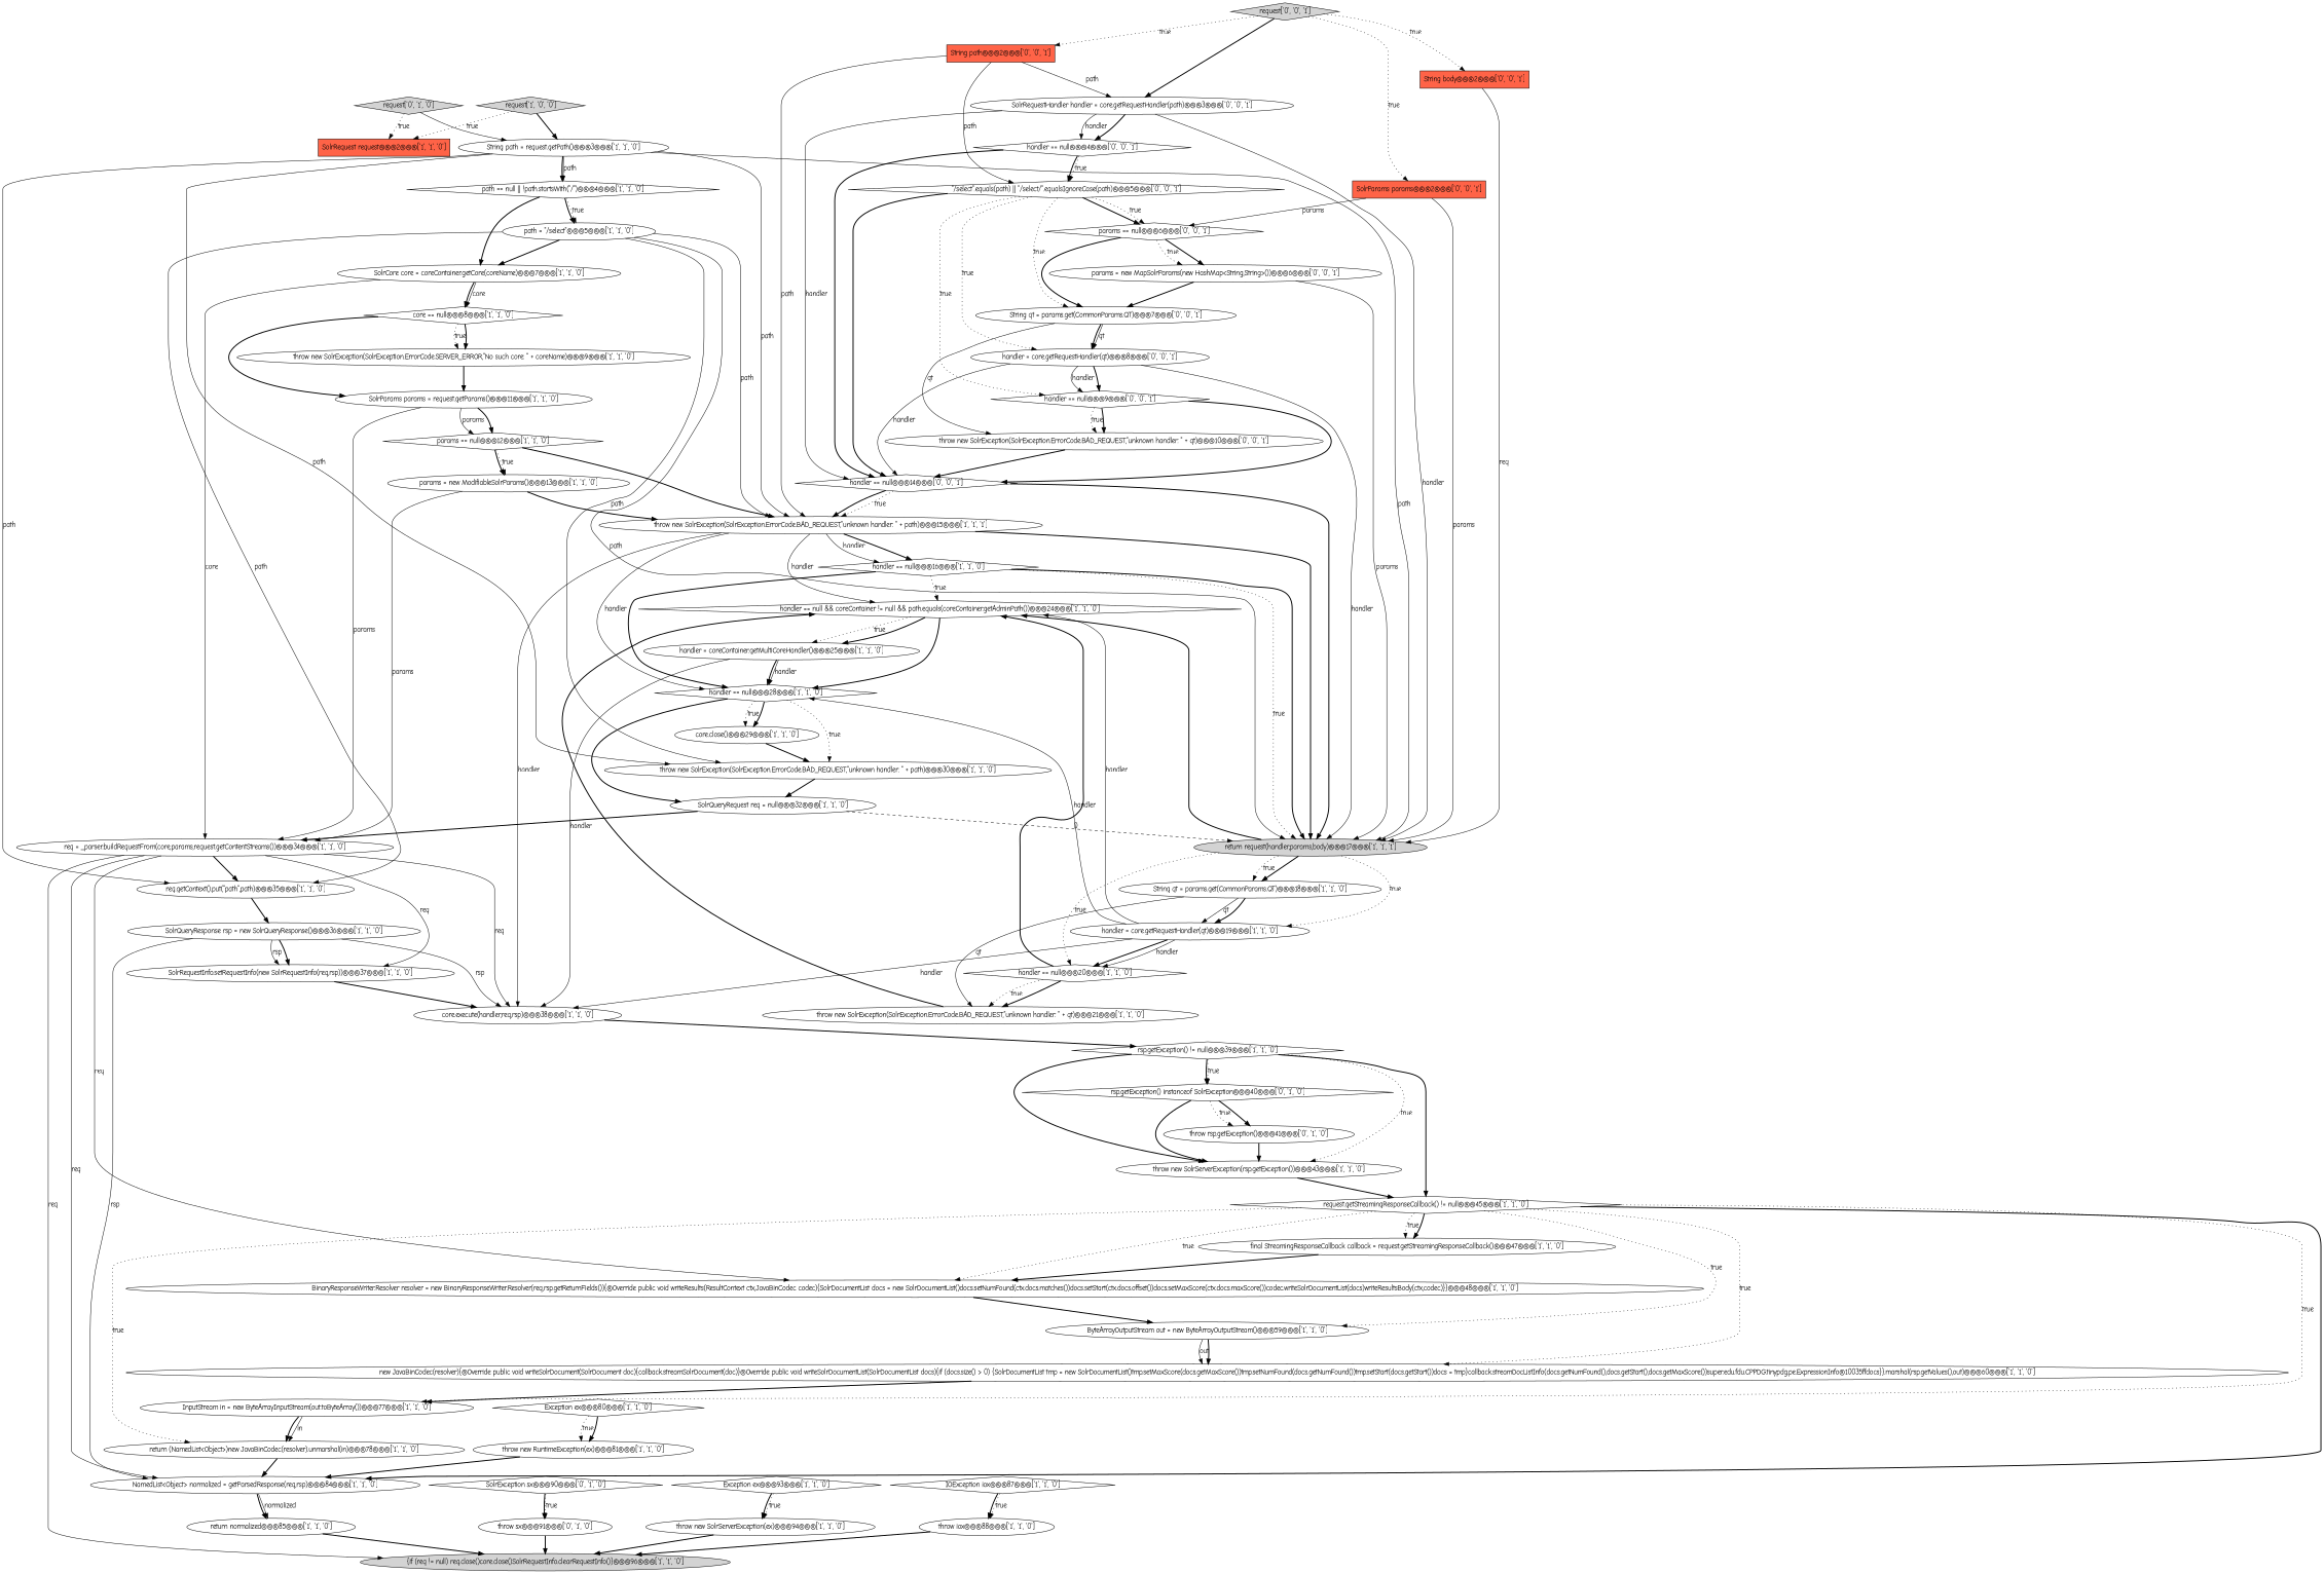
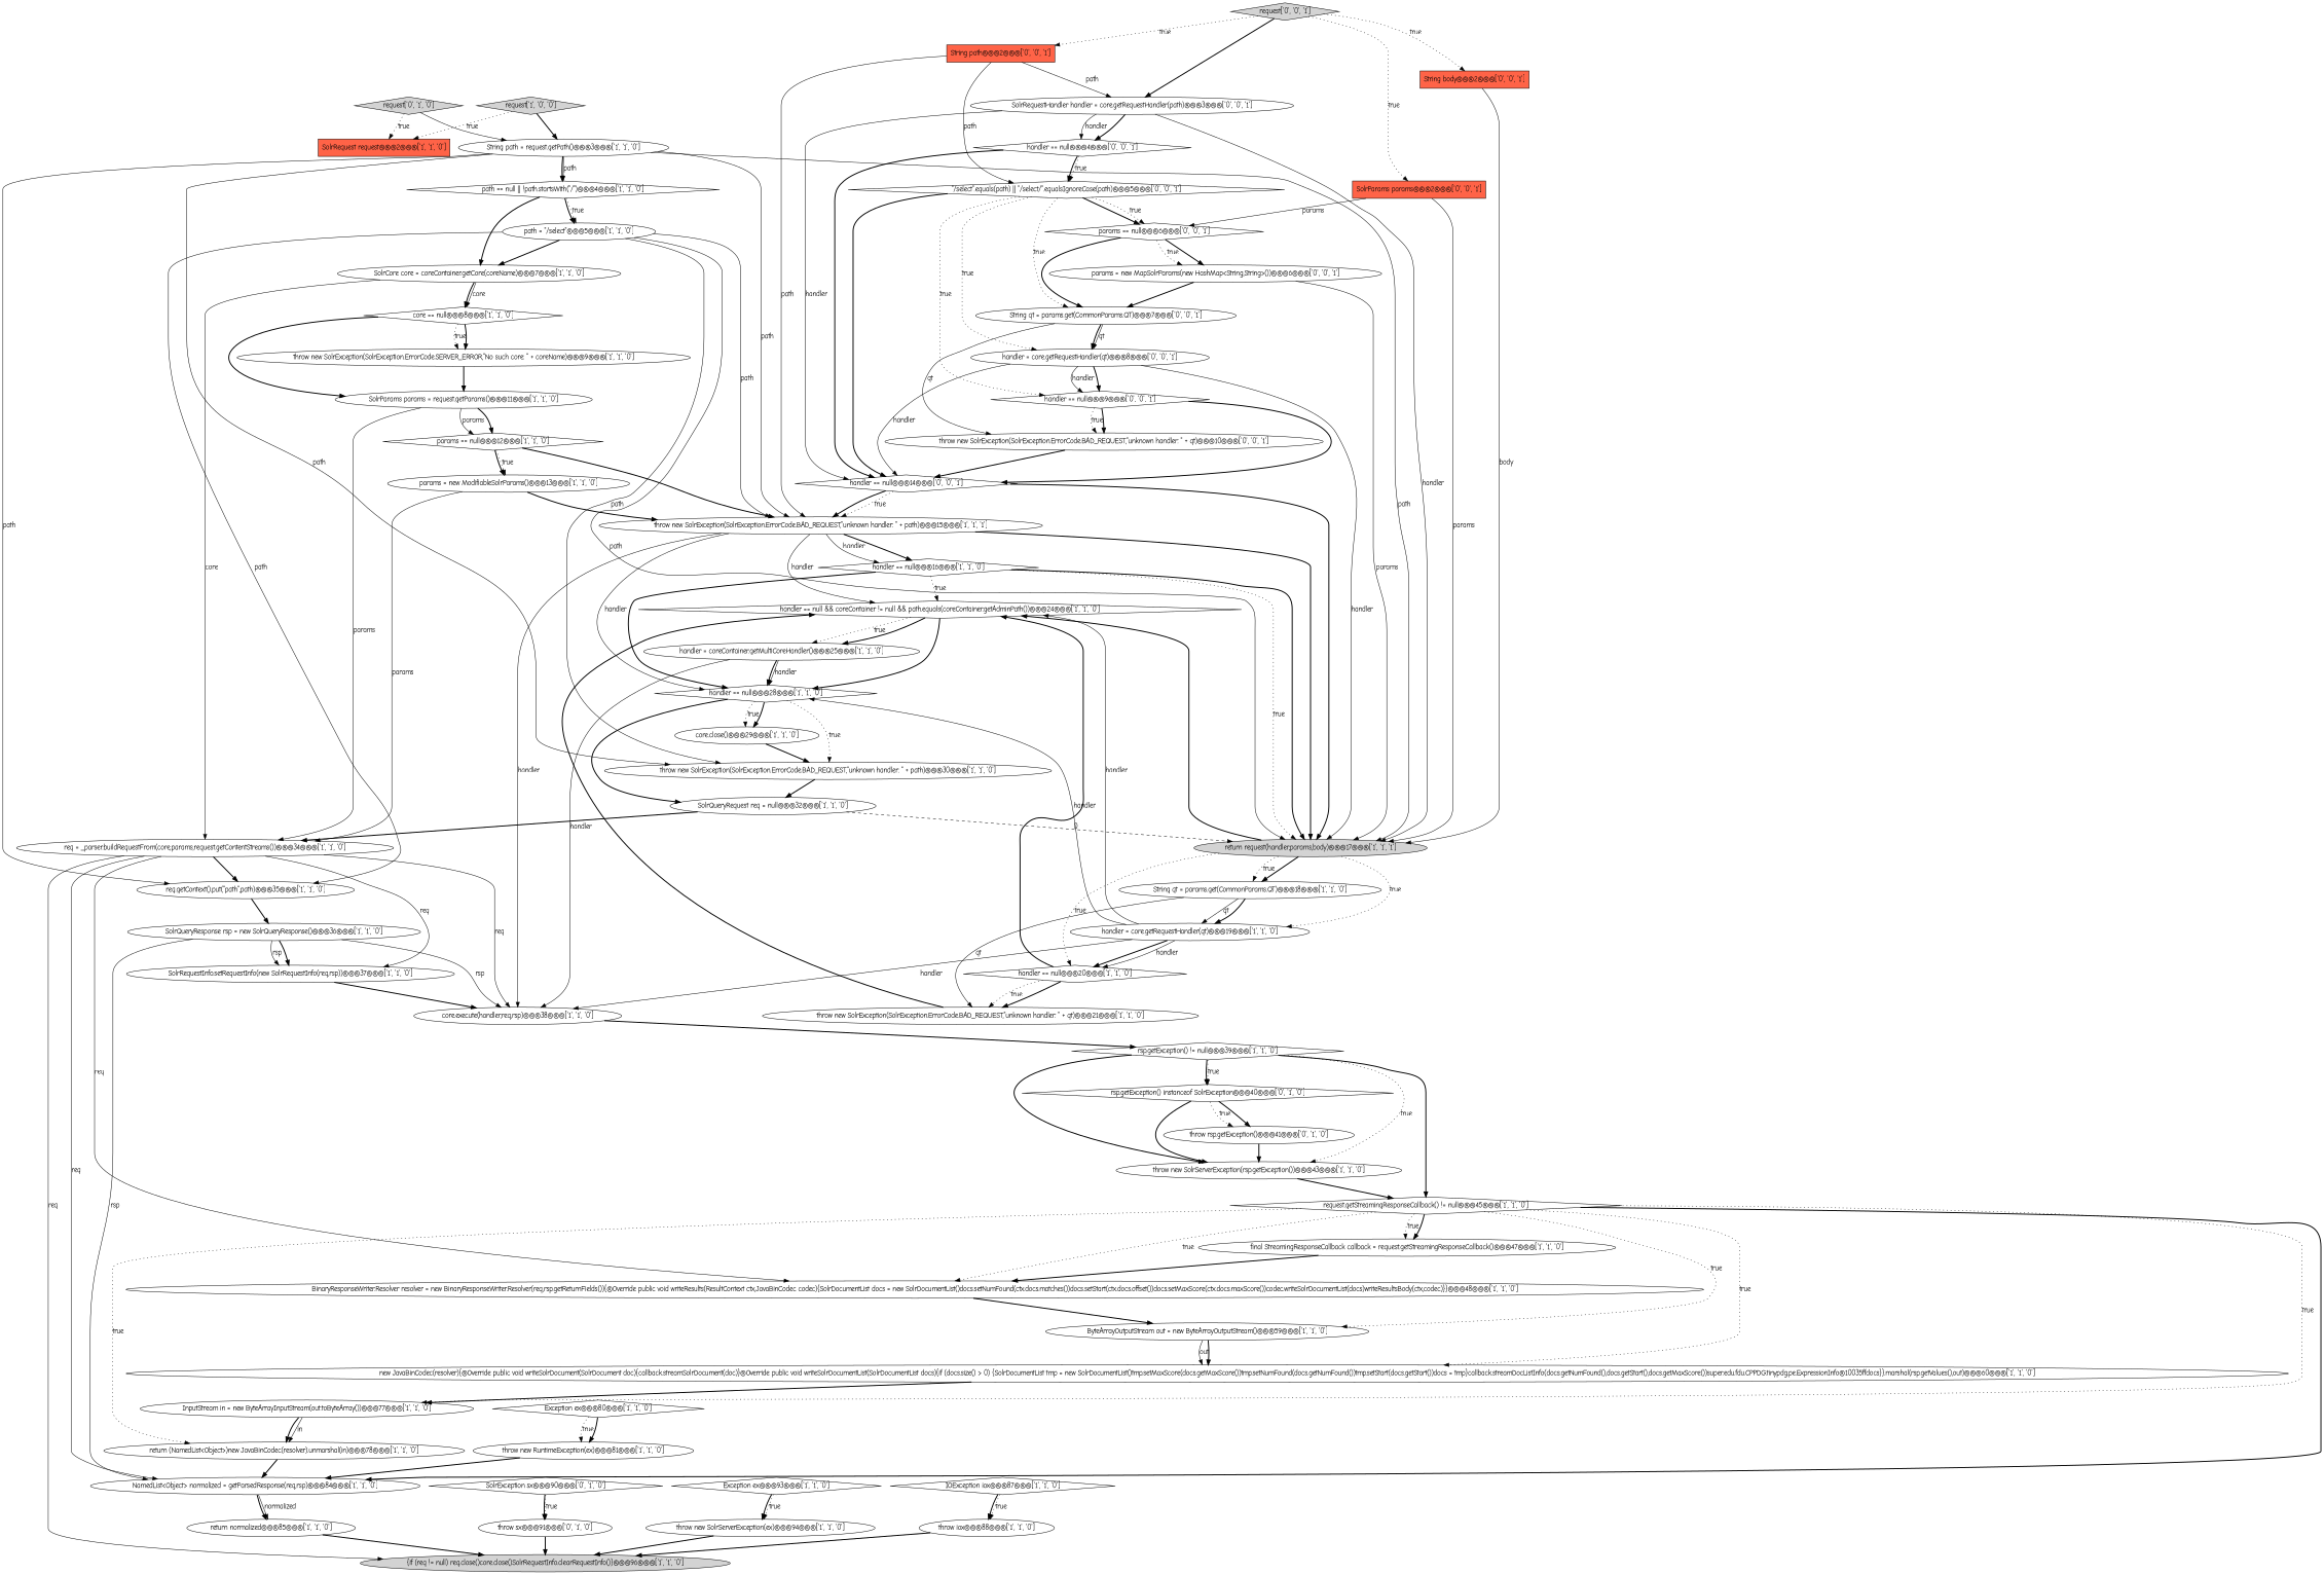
  digraph {
    fontname="Comic Neue"
    node [fillcolor=white fontname="Comic Neue" shape=ellipse style=filled]
    edge [fontname="Comic Neue" style=bold]
    n1 [label="handler == null && coreContainer != null && path.equals(coreContainer.getAdminPath())@@@24@@@['1', '1', '0']" shape=diamond]
    n2 [label="handler == null@@@28@@@['1', '1', '0']" shape=diamond]
    n3 [label="handler = coreContainer.getMultiCoreHandler()@@@25@@@['1', '1', '0']"]
    n4 [label="throw new SolrException(SolrException.ErrorCode.BAD_REQUEST,\"unknown handler: \" + path)@@@30@@@['1', '1', '0']"]
    n5 [label="core.close()@@@29@@@['1', '1', '0']"]
    n6 [label="SolrQueryRequest req = null@@@32@@@['1', '1', '0']"]
    n7 [label="core.execute(handler,req,rsp)@@@38@@@['1', '1', '0']"]
    n8 [label="NamedList<Object> normalized = getParsedResponse(req,rsp)@@@84@@@['1', '1', '0']"]
    n9 [label="return normalized@@@85@@@['1', '1', '0']"]
    n10 [fillcolor=lightgray label="{if (req != null) req.close()core.close()SolrRequestInfo.clearRequestInfo()}@@@96@@@['1', '1', '0']"]
    n11 [label="params == null@@@12@@@['1', '1', '0']" shape=diamond]
    n12 [label="params = new ModifiableSolrParams()@@@13@@@['1', '1', '0']"]
    n13 [label="throw new SolrException(SolrException.ErrorCode.BAD_REQUEST,\"unknown handler: \" + path)@@@15@@@['1', '1', '1']"]
    n14 [label="req = _parser.buildRequestFrom(core,params,request.getContentStreams())@@@34@@@['1', '1', '0']"]
    n15 [fillcolor=lightgray label="return request(handler,params,body)@@@17@@@['1', '1', '1']"]
    n16 [label="handler == null@@@16@@@['1', '1', '0']" shape=diamond]
    n17 [label="throw new SolrException(SolrException.ErrorCode.BAD_REQUEST,\"unknown handler: \" + qt)@@@10@@@['0', '0', '1']"]
    n18 [label="handler == null@@@14@@@['0', '0', '1']" shape=diamond]
    n19 [label="handler = core.getRequestHandler(qt)@@@8@@@['0', '0', '1']"]
    n20 [label="handler == null@@@9@@@['0', '0', '1']" shape=diamond]
    n21 [label="handler = core.getRequestHandler(qt)@@@19@@@['1', '1', '0']"]
    n22 [label="handler == null@@@20@@@['1', '1', '0']" shape=diamond]
    n23 [label="String qt = params.get(CommonParams.QT)@@@18@@@['1', '1', '0']"]
    n24 [label="Exception ex@@@80@@@['1', '1', '0']" shape=diamond]
    n25 [label="throw new RuntimeException(ex)@@@81@@@['1', '1', '0']"]
    n26 [label="SolrException sx@@@90@@@['0', '1', '0']" shape=diamond]
    n27 [label="throw sx@@@91@@@['0', '1', '0']"]
    n28 [label="BinaryResponseWriter.Resolver resolver = new BinaryResponseWriter.Resolver(req,rsp.getReturnFields()){@Override public void writeResults(ResultContext ctx,JavaBinCodec codec){SolrDocumentList docs = new SolrDocumentList()docs.setNumFound(ctx.docs.matches())docs.setStart(ctx.docs.offset())docs.setMaxScore(ctx.docs.maxScore())codec.writeSolrDocumentList(docs)writeResultsBody(ctx,codec)}}@@@48@@@['1', '1', '0']"]
    n29 [label="SolrRequestInfo.setRequestInfo(new SolrRequestInfo(req,rsp))@@@37@@@['1', '1', '0']"]
    n30 [label="req.getContext().put(\"path\",path)@@@35@@@['1', '1', '0']"]
    n31 [label="ByteArrayOutputStream out = new ByteArrayOutputStream()@@@59@@@['1', '1', '0']"]
    n32 [label="rsp.getException() != null@@@39@@@['1', '1', '0']" shape=diamond]
    n33 [label="SolrQueryResponse rsp = new SolrQueryResponse()@@@36@@@['1', '1', '0']"]
    n34 [label="Exception ex@@@93@@@['1', '1', '0']" shape=diamond]
    n35 [label="throw new SolrServerException(ex)@@@94@@@['1', '1', '0']"]
    n36 [label="throw new SolrException(SolrException.ErrorCode.BAD_REQUEST,\"unknown handler: \" + qt)@@@21@@@['1', '1', '0']"]
    n37 [label="throw new SolrServerException(rsp.getException())@@@43@@@['1', '1', '0']"]
    n38 [label="request.getStreamingResponseCallback() != null@@@45@@@['1', '1', '0']" shape=diamond]
    n39 [label="new JavaBinCodec(resolver){@Override public void writeSolrDocument(SolrDocument doc){callback.streamSolrDocument(doc)}@Override public void writeSolrDocumentList(SolrDocumentList docs){if (docs.size() > 0) {SolrDocumentList tmp = new SolrDocumentList()tmp.setMaxScore(docs.getMaxScore())tmp.setNumFound(docs.getNumFound())tmp.setStart(docs.getStart())docs = tmp}callback.streamDocListInfo(docs.getNumFound(),docs.getStart(),docs.getMaxScore())super.edu.fdu.CPPDG.tinypdg.pe.ExpressionInfo@10035ffdocs}}.marshal(rsp.getValues(),out)@@@60@@@['1', '1', '0']"]
    n40 [label="return (NamedList<Object>)new JavaBinCodec(resolver).unmarshal(in)@@@78@@@['1', '1', '0']"]
    n41 [label="final StreamingResponseCallback callback = request.getStreamingResponseCallback()@@@47@@@['1', '1', '0']"]
    n42 [label="InputStream in = new ByteArrayInputStream(out.toByteArray())@@@77@@@['1', '1', '0']"]
    n43 [label="throw iox@@@88@@@['1', '1', '0']"]
    n44 [label="String path = request.getPath()@@@3@@@['1', '1', '0']"]
    n45 [label="path == null || !path.startsWith(\"/\")@@@4@@@['1', '1', '0']" shape=diamond]
    n46 [label="SolrCore core = coreContainer.getCore(coreName)@@@7@@@['1', '1', '0']"]
    n47 [label="path = \"/select\"@@@5@@@['1', '1', '0']"]
    n48 [label="params == null@@@6@@@['0', '0', '1']" shape=diamond]
    n49 [label="params = new MapSolrParams(new HashMap<String,String>())@@@6@@@['0', '0', '1']"]
    n50 [label="String qt = params.get(CommonParams.QT)@@@7@@@['0', '0', '1']"]
    n51 [fillcolor=lightgray label="request['0', '1', '0']" shape=diamond]
    n52 [fillcolor=tomato label="SolrRequest request@@@2@@@['1', '1', '0']" shape=box]
    n53 [label="core == null@@@8@@@['1', '1', '0']" shape=diamond]
    n54 [label="throw new SolrException(SolrException.ErrorCode.SERVER_ERROR,\"No such core: \" + coreName)@@@9@@@['1', '1', '0']"]
    n55 [label="SolrParams params = request.getParams()@@@11@@@['1', '1', '0']"]
    n56 [label="throw rsp.getException()@@@41@@@['0', '1', '0']"]
    n57 [fillcolor=tomato label="SolrParams params@@@2@@@['0', '0', '1']" shape=box]
    n58 [label="rsp.getException() instanceof SolrException@@@40@@@['0', '1', '0']" shape=diamond]
    n59 [label="SolrRequestHandler handler = core.getRequestHandler(path)@@@3@@@['0', '0', '1']"]
    n60 [label="handler == null@@@4@@@['0', '0', '1']" shape=diamond]
    n61 [label="\"/select\".equals(path) || \"/select/\".equalsIgnoreCase(path)@@@5@@@['0', '0', '1']" shape=diamond]
    n62 [fillcolor=tomato label="String body@@@2@@@['0', '0', '1']" shape=box]
    n63 [label="IOException iox@@@87@@@['1', '1', '0']" shape=diamond]
    n64 [fillcolor=tomato label="String path@@@2@@@['0', '0', '1']" shape=box]
    n65 [fillcolor=lightgray label="request['1', '0', '0']" shape=diamond]
    n66 [fillcolor=lightgray label="request['0', '0', '1']" shape=diamond]
    n1 -> n2
    n1 -> n3 [label=true style=dotted]
    n1 -> n3
    n2 -> n4 [label=true style=dotted]
    n2 -> n5 [label=true style=dotted]
    n2 -> n5
    n2 -> n6
    n3 -> n2
    n3 -> n2 [label=handler style=solid]
    n3 -> n7 [label=handler style=solid]
    n4 -> n6
    n5 -> n4
    n6 -> n14
    n6 -> n15 [label=0 style=dashed]
    n7 -> n32
    n8 -> n9
    n8 -> n9 [label=normalized style=solid]
    n9 -> n10
    n11 -> n12
    n11 -> n12 [label=true style=dotted]
    n11 -> n13
    n12 -> n13
    n12 -> n14 [label=params style=solid]
    n13 -> n1 [label=handler style=solid]
    n13 -> n2 [label=handler style=solid]
    n13 -> n7 [label=handler style=solid]
    n13 -> n15
    n13 -> n16
    n13 -> n16 [label=handler style=solid]
    n14 -> n7 [label=req style=solid]
    n14 -> n8 [label=req style=solid]
    n14 -> n10 [label=req style=solid]
    n14 -> n28 [label=req style=solid]
    n14 -> n29 [label=req style=solid]
    n14 -> n30
    n15 -> n1
    n15 -> n21 [label=true style=dotted]
    n15 -> n22 [label=true style=dotted]
    n15 -> n23
    n15 -> n23 [label=true style=dotted]
    n16 -> n1 [label=true style=dotted]
    n16 -> n2
    n16 -> n15 [label=true style=dotted]
    n16 -> n15
    n17 -> n18
    n18 -> n13
    n18 -> n13 [label=true style=dotted]
    n18 -> n15
    n19 -> n15 [label=handler style=solid]
    n19 -> n18 [label=handler style=solid]
    n19 -> n20
    n19 -> n20 [label=handler style=solid]
    n20 -> n17 [label=true style=dotted]
    n20 -> n17
    n20 -> n18
    n21 -> n1 [label=handler style=solid]
    n21 -> n2 [label=handler style=solid]
    n21 -> n7 [label=handler style=solid]
    n21 -> n22
    n21 -> n22 [label=handler style=solid]
    n22 -> n1
    n22 -> n36
    n22 -> n36 [label=true style=dotted]
    n23 -> n21 [label=qt style=solid]
    n23 -> n21
    n23 -> n36 [label=qt style=solid]
    n24 -> n25 [label=true style=dotted]
    n24 -> n25
    n25 -> n8
    n26 -> n27
    n26 -> n27 [label=true style=dotted]
    n27 -> n10
    n28 -> n31
    n29 -> n7
    n30 -> n33
    n31 -> n39 [label=out style=solid]
    n31 -> n39
    n32 -> n37 [label=true style=dotted]
    n32 -> n37
    n32 -> n38
    n32 -> n58 [label=true style=dotted]
    n32 -> n58
    n33 -> n7 [label=rsp style=solid]
    n33 -> n8 [label=rsp style=solid]
    n33 -> n29
    n33 -> n29 [label=rsp style=solid]
    n34 -> n35
    n34 -> n35 [label=true style=dotted]
    n35 -> n10
    n36 -> n1
    n37 -> n38
    n38 -> n8
    n38 -> n28 [label=true style=dotted]
    n38 -> n31 [label=true style=dotted]
    n38 -> n39 [label=true style=dotted]
    n38 -> n40 [label=true style=dotted]
    n38 -> n41 [label=true style=dotted]
    n38 -> n41
    n38 -> n42 [label=true style=dotted]
    n39 -> n42
    n40 -> n8
    n41 -> n28
    n42 -> n40 [label=in style=solid]
    n42 -> n40
    n43 -> n10
    n44 -> n4 [label=path style=solid]
    n44 -> n13 [label=path style=solid]
    n44 -> n15 [label=path style=solid]
    n44 -> n30 [label=path style=solid]
    n44 -> n45
    n44 -> n45 [label=path style=solid]
    n45 -> n46
    n45 -> n47 [label=true style=dotted]
    n45 -> n47
    n46 -> n14 [label=core style=solid]
    n46 -> n53
    n46 -> n53 [label=core style=solid]
    n47 -> n4 [label=path style=solid]
    n47 -> n13 [label=path style=solid]
    n47 -> n15 [label=path style=solid]
    n47 -> n30 [label=path style=solid]
    n47 -> n46
    n48 -> n49
    n48 -> n49 [label=true style=dotted]
    n48 -> n50
    n49 -> n15 [label=params style=solid]
    n49 -> n50
    n50 -> n17 [label=qt style=solid]
    n50 -> n19
    n50 -> n19 [label=qt style=solid]
    n51 -> n44 [style=solid]
    n51 -> n52 [label=true style=dotted]
    n53 -> n54 [label=true style=dotted]
    n53 -> n54
    n53 -> n55
    n54 -> n55
    n55 -> n11
    n55 -> n11 [label=params style=solid]
    n55 -> n14 [label=params style=solid]
    n56 -> n37
    n57 -> n15 [label=params style=solid]
    n57 -> n48 [label=params style=solid]
    n58 -> n37
    n58 -> n56 [label=true style=dotted]
    n58 -> n56
    n59 -> n15 [label=handler style=solid]
    n59 -> n18 [label=handler style=solid]
    n59 -> n60
    n59 -> n60 [label=handler style=solid]
    n60 -> n18
    n60 -> n61 [label=true style=dotted]
    n60 -> n61
    n61 -> n18
    n61 -> n19 [label=true style=dotted]
    n61 -> n20 [label=true style=dotted]
    n61 -> n48
    n61 -> n48 [label=true style=dotted]
    n61 -> n50 [label=true style=dotted]
-   n62 -> n15 [label=req style=solid]
+   n62 -> n15 [label=body style=solid]
    n63 -> n43
    n63 -> n43 [label=true style=dotted]
    n64 -> n13 [label=path style=solid]
    n64 -> n59 [label=path style=solid]
    n64 -> n61 [label=path style=solid]
    n65 -> n44
    n65 -> n52 [label=true style=dotted]
    n66 -> n57 [label=true style=dotted]
    n66 -> n59
    n66 -> n62 [label=true style=dotted]
    n66 -> n64 [label=true style=dotted]
  }
